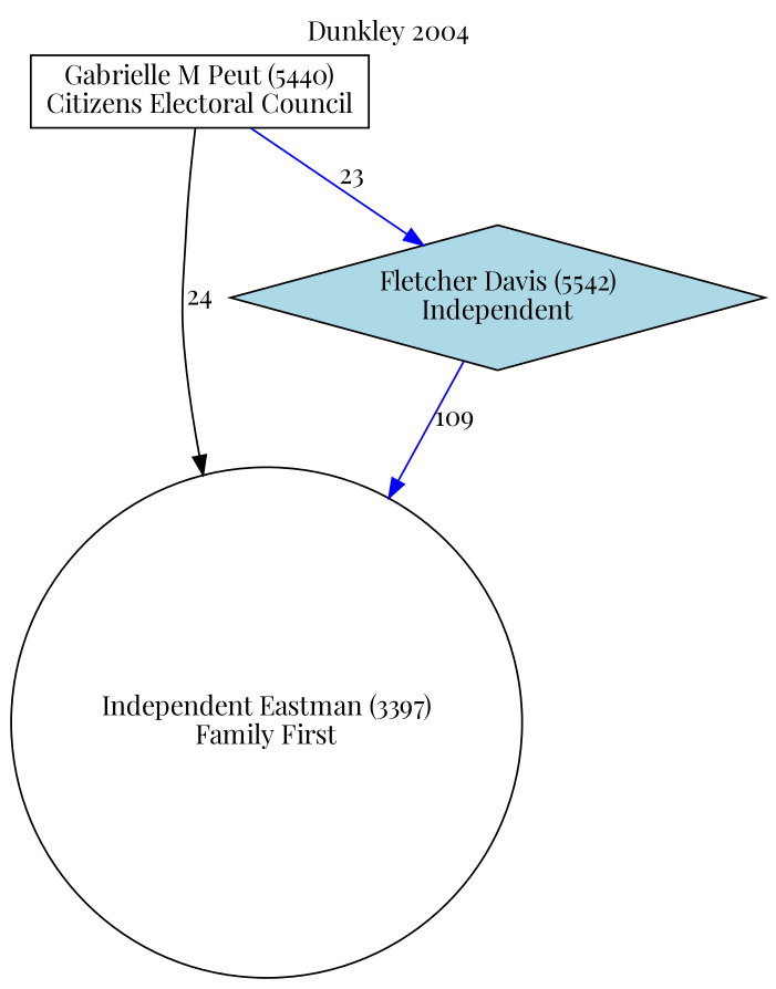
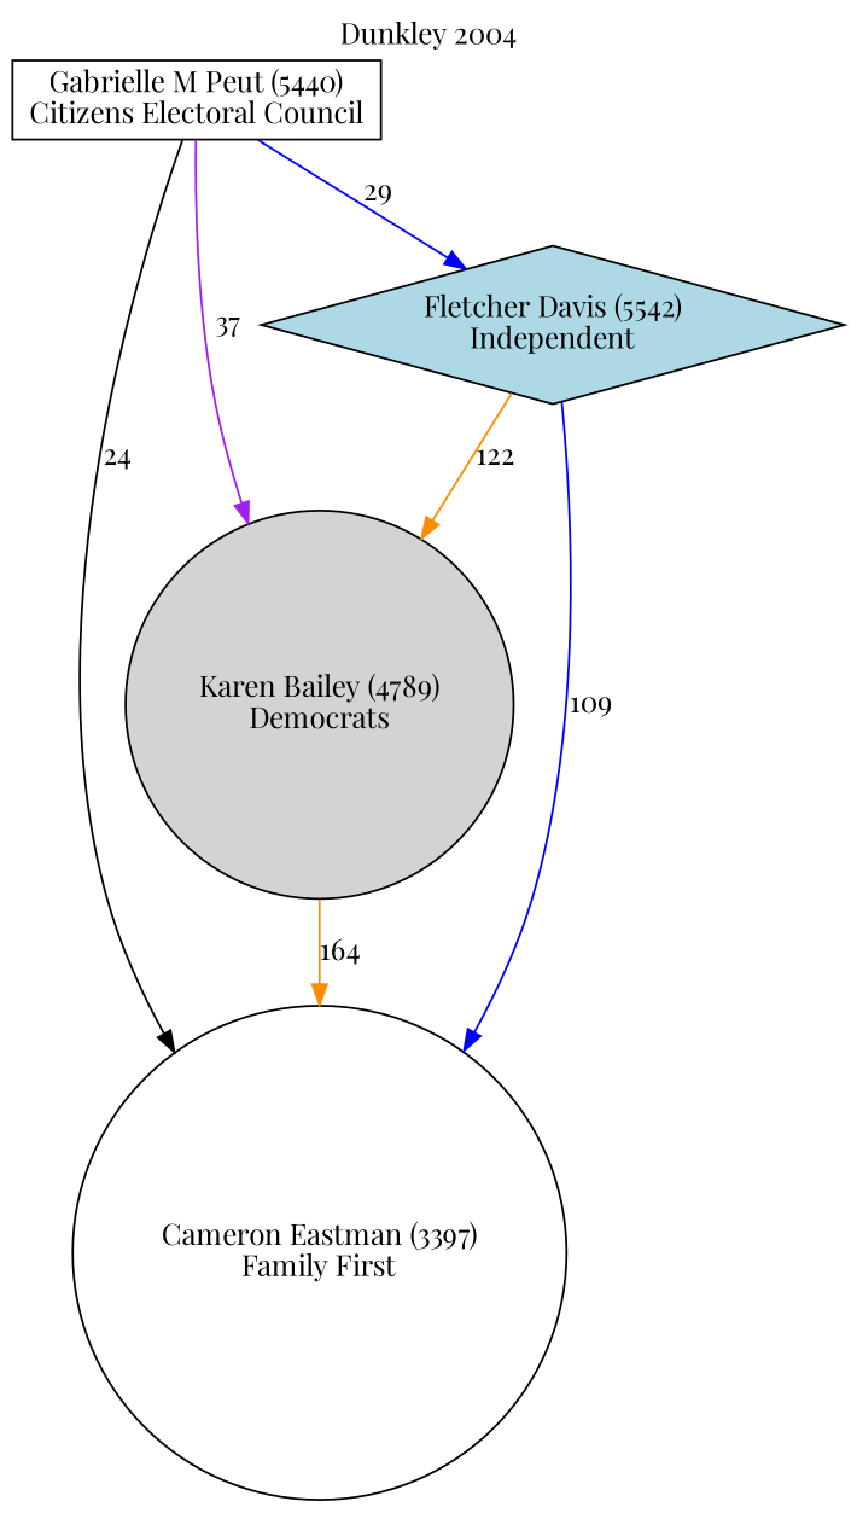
  digraph {
    fontname="Playfair Display"
    label="Dunkley 2004"
    labelloc=t
    mclimit=10
    node [fillcolor=white fontname="Playfair Display" shape=circle style=filled]
    edge [color=darkorange fontname="Playfair Display"]
-   n1 [label="Independent Eastman (3397)\nFamily First"]
+   n1 [label="Cameron Eastman (3397)\nFamily First"]
+   n2 [fillcolor=lightgrey label="Karen Bailey (4789)\nDemocrats"]
    n3 [fillcolor=lightblue label="Fletcher Davis (5542)\nIndependent" shape=diamond]
    n4 [label="Gabrielle M Peut (5440)\nCitizens Electoral Council" shape=box]
+   n2 -> n1 [label=164]
    n3 -> n1 [color=blue label=109]
+   n3 -> n2 [label=122]
    n4 -> n1 [color=black label=24]
-   n4 -> n3 [color=blue label=23]
+   n4 -> n2 [color=purple label=37]
+   n4 -> n3 [color=blue label=29]
  }
